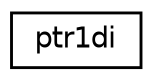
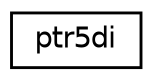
  digraph {
    rankdir=LR
-   n1 [color=black fillcolor=white fontname=Helvetica fontsize=10 height=0.2 label=ptr1di shape=record style=filled width=0.4]
+   n1 [color=black fillcolor=white fontname=Helvetica fontsize=10 height=0.2 label=ptr5di shape=record style=filled width=0.4]
  }
